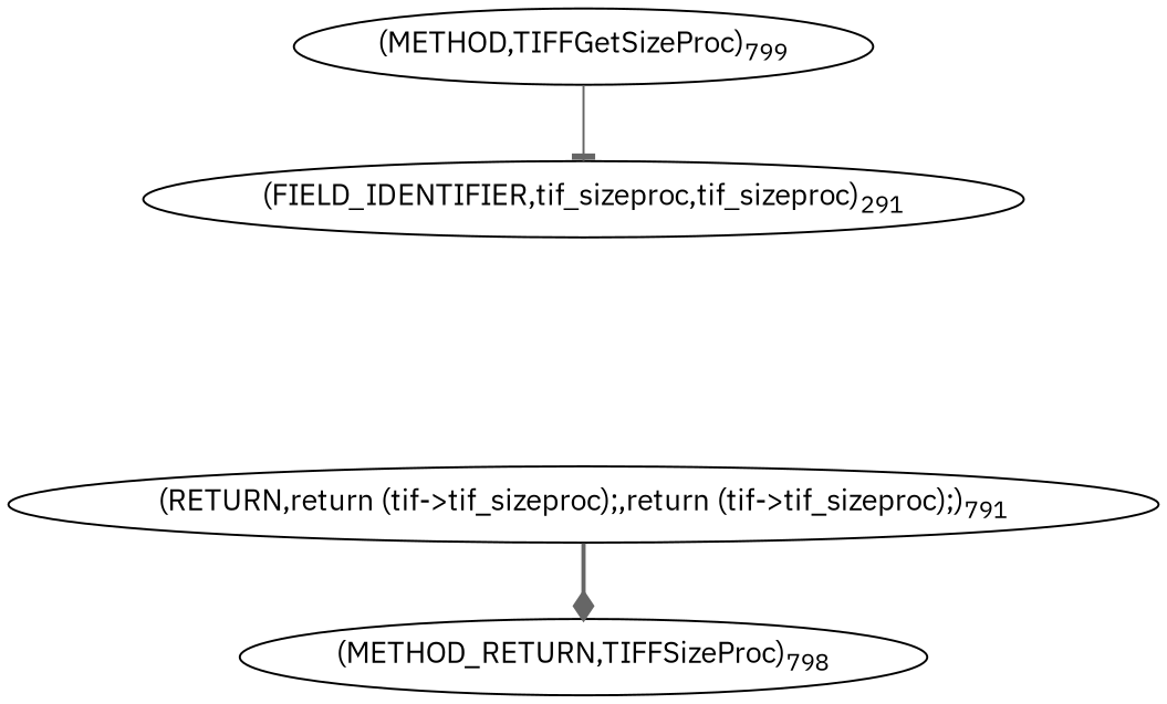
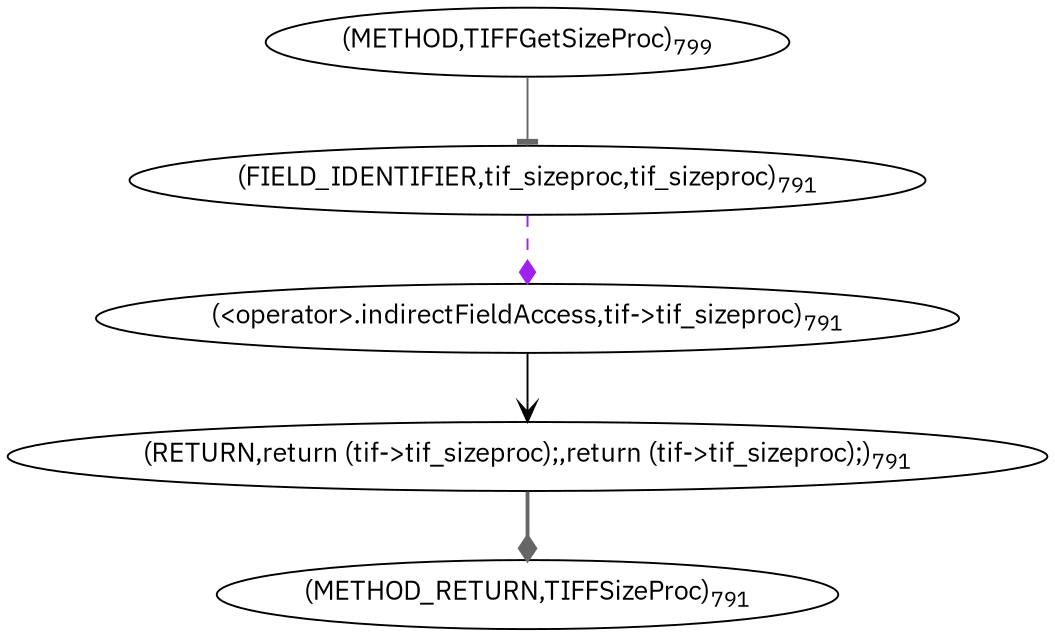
  digraph {
    fontname="IBM Plex Sans"
    node [fontname="IBM Plex Sans"]
    edge [arrowhead=diamond color=gray40 fontname="IBM Plex Sans" style=solid]
    n1 [label=<(RETURN,return (tif-&gt;tif_sizeproc);,return (tif-&gt;tif_sizeproc);)<SUB>791</SUB>>]
-   n2 [label=<(METHOD_RETURN,TIFFSizeProc)<SUB>798</SUB>>]
-   n4 [label=<(FIELD_IDENTIFIER,tif_sizeproc,tif_sizeproc)<SUB>291</SUB>>]
+   n2 [label=<(METHOD_RETURN,TIFFSizeProc)<SUB>791</SUB>>]
+   n3 [label=<(&lt;operator&gt;.indirectFieldAccess,tif-&gt;tif_sizeproc)<SUB>791</SUB>>]
+   n4 [label=<(FIELD_IDENTIFIER,tif_sizeproc,tif_sizeproc)<SUB>791</SUB>>]
    n5 [label=<(METHOD,TIFFGetSizeProc)<SUB>799</SUB>>]
    n1 -> n2 [style=bold]
+   n3 -> n1 [arrowhead=vee color=black]
+   n4 -> n3 [color=purple style=dashed]
    n5 -> n4 [arrowhead=tee]
  }
